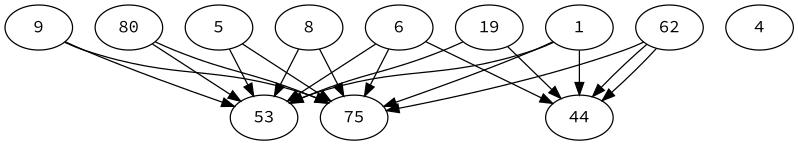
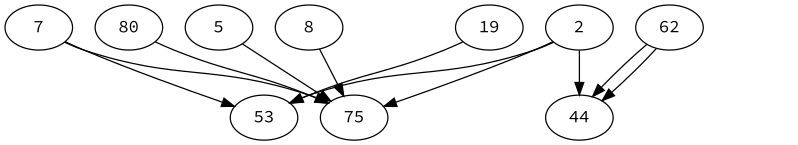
  digraph {
    fontname="Source Code Pro"
    node [alpha=0.09 fontname="Source Code Pro"]
    edge [fontname="Source Code Pro"]
-   1 [alpha=0.07 expect_size=19348480]
+   1 [alpha=0.07 expect_size=19348480 label=2]
    n2 [expect_size=12929024 label=53]
    n3 [alpha=0.20 expect_size=13963264 label=44]
    n4 [alpha=0.20 expect_size=17017856 label=75]
-   4 [alpha=0.01 expect_size=21118976]
    5 [expect_size=41437184]
-   6 [alpha=0.13 expect_size=19799040]
    8 [alpha=0.17 expect_size=48424960]
-   9 [alpha=0.14 expect_size=19530752]
+   9 [alpha=0.14 expect_size=19530752 label=7]
    n10 [alpha=0.08 expect_size=34268160 label=80]
    n11 [alpha=0.18 expect_size=11269120 label=19]
    n12 [alpha=0.19 expect_size=26880000 label=62]
    1 -> n2
    1 -> n3
    1 -> n4
-   5 -> n2
    5 -> n4
-   6 -> n2
-   6 -> n3
-   6 -> n4
-   8 -> n2
    8 -> n4
    9 -> n2
    9 -> n4
-   n10 -> n2
    n10 -> n4
    n11 -> n2
-   n11 -> n3
    n12 -> n3
    n12 -> n3
-   n12 -> n4
  }
